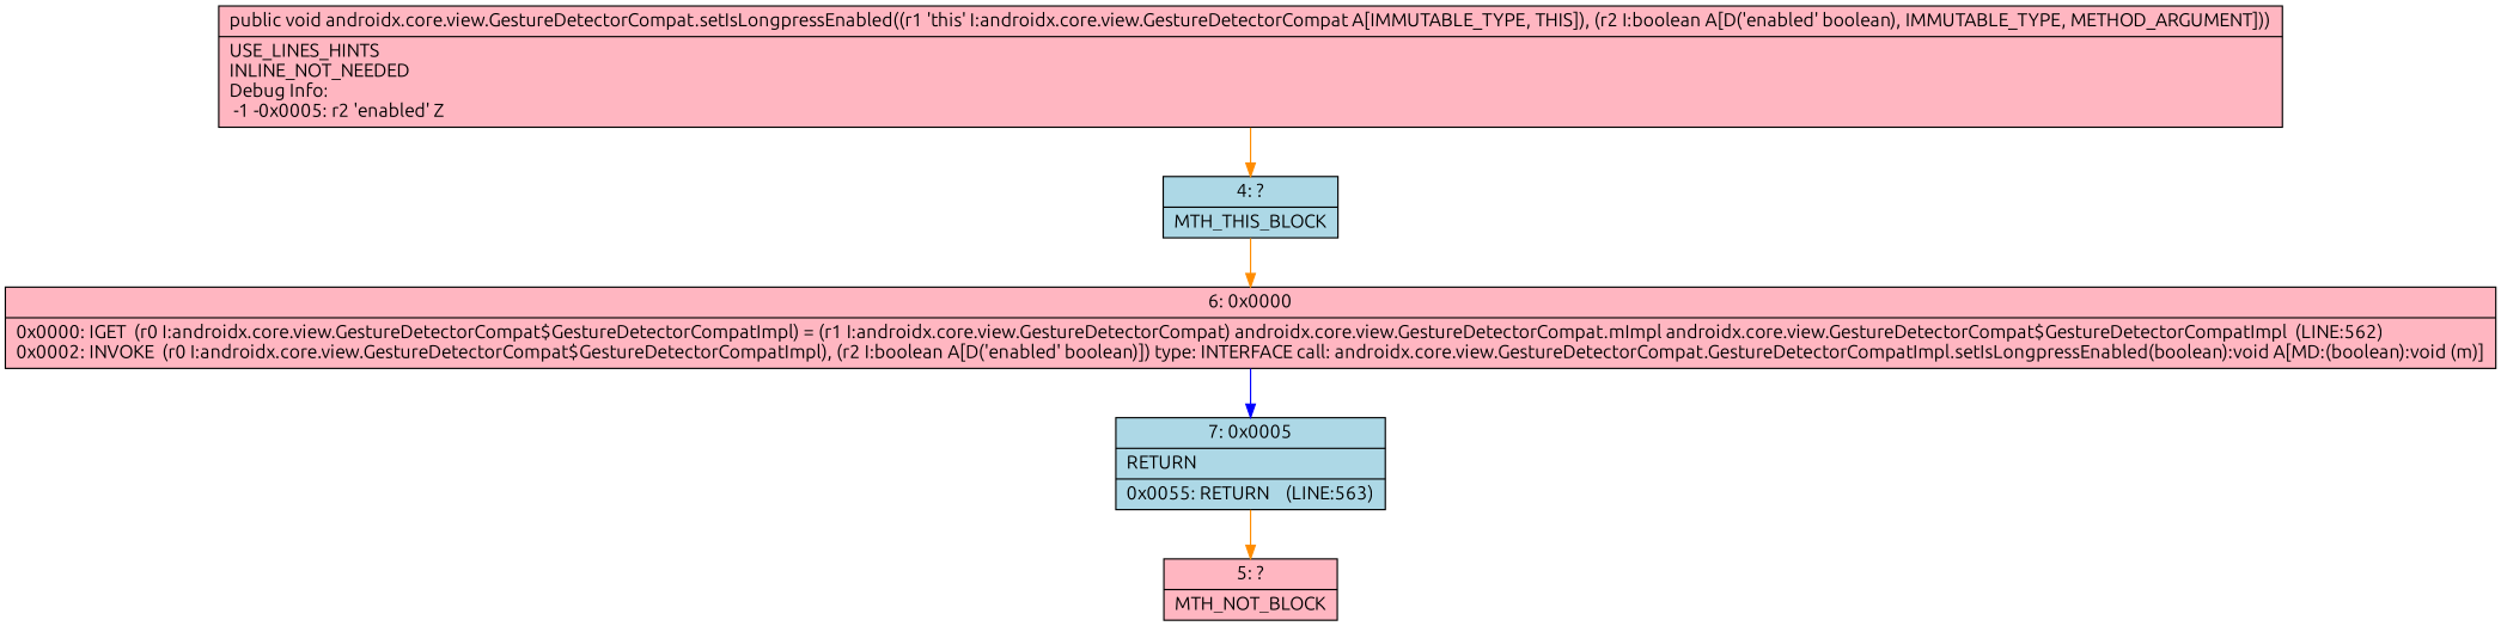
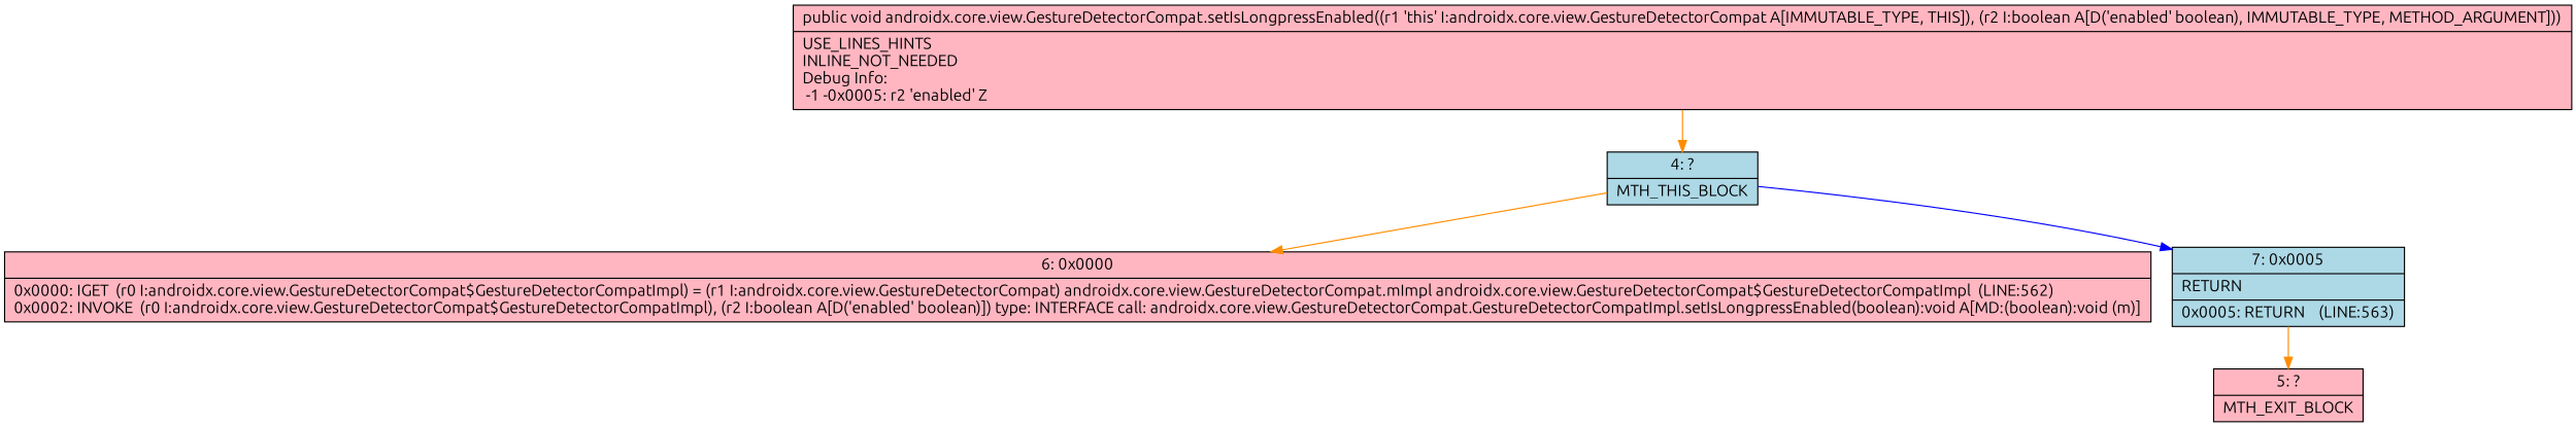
  digraph {
    fontname=Ubuntu
    node [fillcolor=lightpink fontname=Ubuntu shape=record style=filled]
    edge [color=darkorange fontname=Ubuntu]
    n1 [fillcolor=lightblue label="{4\:\ ?|MTH_THIS_BLOCK\l}"]
    n2 [label="{6\:\ 0x0000|0x0000: IGET  (r0 I:androidx.core.view.GestureDetectorCompat$GestureDetectorCompatImpl) = (r1 I:androidx.core.view.GestureDetectorCompat) androidx.core.view.GestureDetectorCompat.mImpl androidx.core.view.GestureDetectorCompat$GestureDetectorCompatImpl  (LINE:562)\l0x0002: INVOKE  (r0 I:androidx.core.view.GestureDetectorCompat$GestureDetectorCompatImpl), (r2 I:boolean A[D('enabled' boolean)]) type: INTERFACE call: androidx.core.view.GestureDetectorCompat.GestureDetectorCompatImpl.setIsLongpressEnabled(boolean):void A[MD:(boolean):void (m)]\l}"]
-   n3 [fillcolor=lightblue label="{7\:\ 0x0005|RETURN\l|0x0055: RETURN    (LINE:563)\l}"]
-   n4 [label="{5\:\ ?|MTH_NOT_BLOCK\l}"]
+   n3 [fillcolor=lightblue label="{7\:\ 0x0005|RETURN\l|0x0005: RETURN    (LINE:563)\l}"]
+   n4 [label="{5\:\ ?|MTH_EXIT_BLOCK\l}"]
    n5 [label="{public void androidx.core.view.GestureDetectorCompat.setIsLongpressEnabled((r1 'this' I:androidx.core.view.GestureDetectorCompat A[IMMUTABLE_TYPE, THIS]), (r2 I:boolean A[D('enabled' boolean), IMMUTABLE_TYPE, METHOD_ARGUMENT]))  | USE_LINES_HINTS\lINLINE_NOT_NEEDED\lDebug Info:\l  \-1 \-0x0005: r2 'enabled' Z\l}"]
    n1 -> n2
-   n2 -> n3 [color=blue]
+   n1 -> n3 [color=blue]
    n3 -> n4
    n5 -> n1
  }
